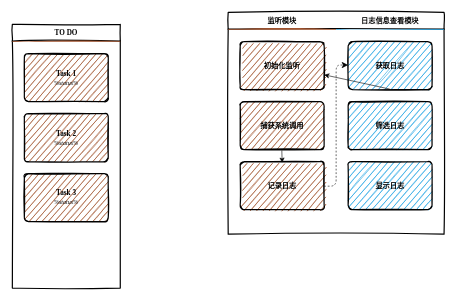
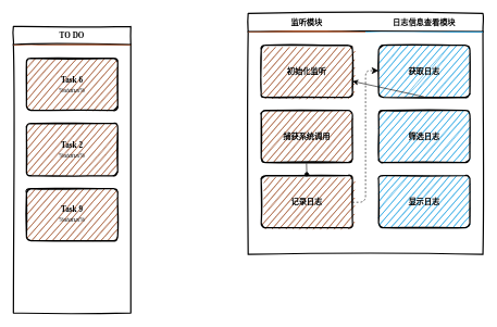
  <mxCell id="0" />
  <mxCell id="1" parent="0" />
  <mxCell id="2" value="" style="swimlane;fontStyle=2;childLayout=stackLayout;horizontal=1;startSize=28;horizontalStack=1;resizeParent=1;resizeParentMax=0;resizeLast=0;collapsible=0;marginBottom=0;swimlaneFillColor=none;fontFamily=Permanent Marker;fontSize=16;points=[];verticalAlign=top;stackBorder=0;resizable=1;strokeWidth=2;sketch=1;disableMultiStroke=1;" parent="1" vertex="1"><mxGeometry x="20" y="40" width="180" height="440" as="geometry" /></mxCell>
  <mxCell id="3" value="TO DO" style="swimlane;strokeWidth=2;fontFamily=Permanent Marker;html=0;startSize=1;verticalAlign=bottom;spacingBottom=5;points=[];childLayout=stackLayout;stackBorder=20;stackSpacing=20;resizeLast=0;resizeParent=1;horizontalStack=0;collapsible=0;sketch=1;strokeColor=none;fillStyle=solid;fillColor=#A0522D;" parent="2" vertex="1"><mxGeometry y="28" width="180" height="412" as="geometry" /></mxCell>
- <mxCell id="4" value="Task 1&lt;br&gt;&lt;span style=&quot;font-weight: normal&quot;&gt;&lt;i&gt;&lt;font style=&quot;font-size: 10px&quot;&gt;%status%&lt;/font&gt;&lt;/i&gt;&lt;/span&gt;" style="whiteSpace=wrap;html=1;strokeWidth=2;fillColor=swimlane;fontStyle=1;spacingTop=0;rounded=1;arcSize=9;points=[];sketch=1;fontFamily=Permanent Marker;hachureGap=8;fillWeight=1;" parent="3" vertex="1"><mxGeometry x="20" y="21" width="140" height="80" as="geometry" /></mxCell>
+ <mxCell id="4" value="Task 6&lt;br&gt;&lt;span style=&quot;font-weight: normal&quot;&gt;&lt;i&gt;&lt;font style=&quot;font-size: 10px&quot;&gt;%status%&lt;/font&gt;&lt;/i&gt;&lt;/span&gt;" style="whiteSpace=wrap;html=1;strokeWidth=2;fillColor=swimlane;fontStyle=1;spacingTop=0;rounded=1;arcSize=9;points=[];sketch=1;fontFamily=Permanent Marker;hachureGap=8;fillWeight=1;" parent="3" vertex="1"><mxGeometry x="20" y="21" width="140" height="80" as="geometry" /></mxCell>
  <mxCell id="5" value="Task 2&lt;br&gt;&lt;span style=&quot;font-weight: normal&quot;&gt;&lt;i&gt;&lt;font style=&quot;font-size: 10px&quot;&gt;%status%&lt;/font&gt;&lt;/i&gt;&lt;/span&gt;" style="whiteSpace=wrap;html=1;strokeWidth=2;fillColor=swimlane;fontStyle=1;spacingTop=0;rounded=1;arcSize=9;points=[];sketch=1;fontFamily=Permanent Marker;hachureGap=8;fillWeight=1;" parent="3" vertex="1"><mxGeometry x="20" y="121" width="140" height="80" as="geometry" /></mxCell>
- <mxCell id="6" value="Task 3&lt;br&gt;&lt;span style=&quot;font-weight: normal&quot;&gt;&lt;i&gt;&lt;font style=&quot;font-size: 10px&quot;&gt;%status%&lt;/font&gt;&lt;/i&gt;&lt;/span&gt;" style="whiteSpace=wrap;html=1;strokeWidth=2;fillColor=swimlane;fontStyle=1;spacingTop=0;rounded=1;arcSize=9;points=[];sketch=1;fontFamily=Permanent Marker;hachureGap=8;fillWeight=1;" parent="3" vertex="1"><mxGeometry x="20" y="221" width="140" height="80" as="geometry" /></mxCell>
+ <mxCell id="6" value="Task 9&lt;br&gt;&lt;span style=&quot;font-weight: normal&quot;&gt;&lt;i&gt;&lt;font style=&quot;font-size: 10px&quot;&gt;%status%&lt;/font&gt;&lt;/i&gt;&lt;/span&gt;" style="whiteSpace=wrap;html=1;strokeWidth=2;fillColor=swimlane;fontStyle=1;spacingTop=0;rounded=1;arcSize=9;points=[];sketch=1;fontFamily=Permanent Marker;hachureGap=8;fillWeight=1;" parent="3" vertex="1"><mxGeometry x="20" y="221" width="140" height="80" as="geometry" /></mxCell>
  <mxCell id="7" value="" style="swimlane;fontStyle=2;childLayout=stackLayout;horizontal=1;startSize=28;horizontalStack=1;resizeParent=1;resizeParentMax=0;resizeLast=0;collapsible=0;marginBottom=0;swimlaneFillColor=none;fontFamily=Permanent Marker;fontSize=16;points=[];verticalAlign=top;stackBorder=0;resizable=1;strokeWidth=2;sketch=1;disableMultiStroke=1;" vertex="1" parent="1"><mxGeometry x="380" y="20" width="360" height="370" as="geometry" /></mxCell>
  <mxCell id="8" value="监听模块" style="swimlane;strokeWidth=2;fontFamily=Permanent Marker;html=0;startSize=1;verticalAlign=bottom;spacingBottom=5;points=[];childLayout=stackLayout;stackBorder=20;stackSpacing=20;resizeLast=0;resizeParent=1;horizontalStack=0;collapsible=0;sketch=1;strokeColor=none;fillStyle=solid;fillColor=#A0522D;" vertex="1" parent="7"><mxGeometry y="28" width="180" height="342" as="geometry" /></mxCell>
  <mxCell id="9" value="初始化监听" style="whiteSpace=wrap;html=1;strokeWidth=2;fillColor=swimlane;fontStyle=1;spacingTop=0;rounded=1;arcSize=9;points=[];sketch=1;fontFamily=Permanent Marker;hachureGap=8;fillWeight=1;" vertex="1" parent="8"><mxGeometry x="20" y="21" width="140" height="80" as="geometry" /></mxCell>
  <mxCell id="10" value="捕获系统调用" style="whiteSpace=wrap;html=1;strokeWidth=2;fillColor=swimlane;fontStyle=1;spacingTop=0;rounded=1;arcSize=9;points=[];sketch=1;fontFamily=Permanent Marker;hachureGap=8;fillWeight=1;" vertex="1" parent="8"><mxGeometry x="20" y="121" width="140" height="80" as="geometry" /></mxCell>
  <mxCell id="11" value="记录日志" style="whiteSpace=wrap;html=1;strokeWidth=2;fillColor=swimlane;fontStyle=1;spacingTop=0;rounded=1;arcSize=9;points=[];sketch=1;fontFamily=Permanent Marker;hachureGap=8;fillWeight=1;" vertex="1" parent="8"><mxGeometry x="20" y="221" width="140" height="80" as="geometry" /></mxCell>
- <mxCell id="12" value="" style="endArrow=classic;html=1;rounded=0;exitX=0.496;exitY=1.019;exitDx=0;exitDy=0;exitPerimeter=0;entryX=0.5;entryY=0.025;entryDx=0;entryDy=0;entryPerimeter=0;" edge="1" parent="8" source="10" target="11"><mxGeometry width="50" height="50" relative="1" as="geometry"><mxPoint x="310" y="252" as="sourcePoint" /><mxPoint x="360" y="202" as="targetPoint" /></mxGeometry></mxCell>
+ <mxCell id="12" value="" style="endArrow=diamond;html=1;rounded=0;exitX=0.496;exitY=1.019;exitDx=0;exitDy=0;exitPerimeter=0;entryX=0.5;entryY=0.025;entryDx=0;entryDy=0;entryPerimeter=0;" edge="1" parent="8" source="10" target="11"><mxGeometry width="50" height="50" relative="1" as="geometry"><mxPoint x="310" y="252" as="sourcePoint" /><mxPoint x="360" y="202" as="targetPoint" /></mxGeometry></mxCell>
  <mxCell id="13" value="日志信息查看模块" style="swimlane;strokeWidth=2;fontFamily=Permanent Marker;html=0;startSize=1;verticalAlign=bottom;spacingBottom=5;points=[];childLayout=stackLayout;stackBorder=20;stackSpacing=20;resizeLast=0;resizeParent=1;horizontalStack=0;collapsible=0;sketch=1;strokeColor=none;fillStyle=solid;fillColor=#1BA1E2;" vertex="1" parent="7"><mxGeometry x="180" y="28" width="180" height="342" as="geometry" /></mxCell>
  <mxCell id="14" value="获取日志" style="whiteSpace=wrap;html=1;strokeWidth=2;fillColor=swimlane;fontStyle=1;spacingTop=0;rounded=1;arcSize=9;points=[];sketch=1;fontFamily=Permanent Marker;hachureGap=8;fillWeight=1;" vertex="1" parent="13"><mxGeometry x="20" y="21" width="140" height="80" as="geometry" /></mxCell>
  <mxCell id="15" value="筛选日志" style="whiteSpace=wrap;html=1;strokeWidth=2;fillColor=swimlane;fontStyle=1;spacingTop=0;rounded=1;arcSize=9;points=[];sketch=1;fontFamily=Permanent Marker;hachureGap=8;fillWeight=1;" vertex="1" parent="13"><mxGeometry x="20" y="121" width="140" height="80" as="geometry" /></mxCell>
  <mxCell id="16" value="显示日志" style="whiteSpace=wrap;html=1;strokeWidth=2;fillColor=swimlane;fontStyle=1;spacingTop=0;rounded=1;arcSize=9;points=[];sketch=1;fontFamily=Permanent Marker;hachureGap=8;fillWeight=1;" vertex="1" parent="13"><mxGeometry x="20" y="221" width="140" height="80" as="geometry" /></mxCell>
  <mxCell id="17" value="" style="endArrow=classic;html=1;rounded=0;exitX=0.496;exitY=0.988;exitDx=0;exitDy=0;exitPerimeter=0;" edge="1" parent="13" source="14" target="9"><mxGeometry width="50" height="50" relative="1" as="geometry"><mxPoint x="130" y="252" as="sourcePoint" /><mxPoint x="180" y="202" as="targetPoint" /></mxGeometry></mxCell>
  <mxCell id="18" value="" style="edgeStyle=elbowEdgeStyle;elbow=horizontal;endArrow=classic;html=1;curved=0;rounded=1;endSize=8;startSize=8;shadow=0;flowAnimation=0;dashed=1;" edge="1" parent="7"><mxGeometry width="50" height="50" relative="1" as="geometry"><mxPoint x="160" y="290" as="sourcePoint" /><mxPoint x="200" y="88" as="targetPoint" /></mxGeometry></mxCell>
